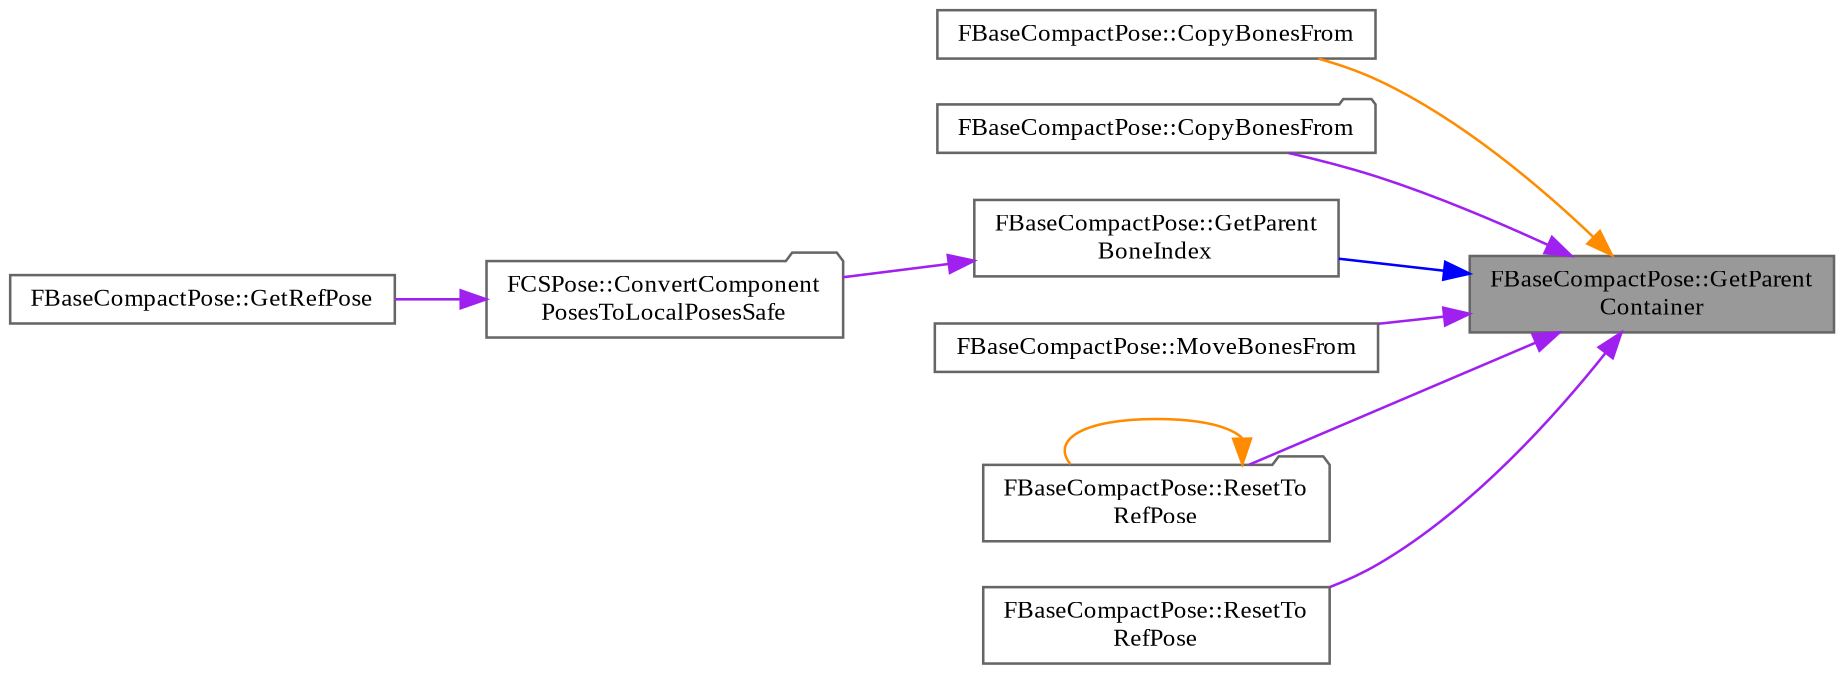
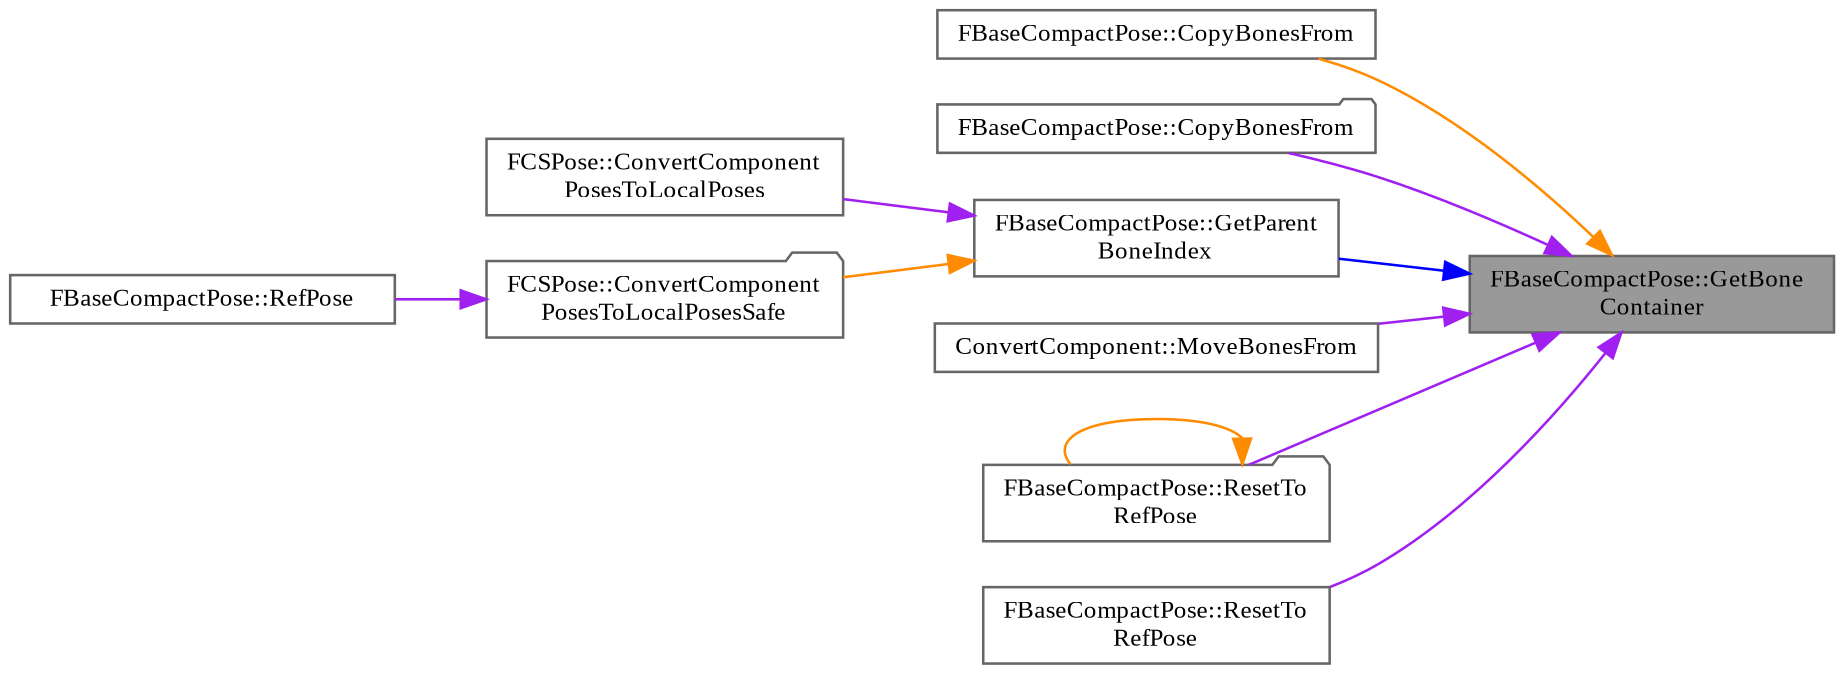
  digraph {
    fontname="Liberation Serif"
    rankdir=RL
    node [color=grey40 fillcolor=white fontname="Liberation Serif" fontsize=10 shape=box style=filled]
    edge [color=purple dir=back fontname="Liberation Serif" fontsize=10 labelfontname=Helvetica labelfontsize=10 style=solid]
-   n1 [color=gray40 fillcolor=grey60 fontcolor=black height=0.2 label="FBaseCompactPose::GetParent\lContainer" width=0.4]
+   n1 [color=gray40 fillcolor=grey60 fontcolor=black height=0.2 label="FBaseCompactPose::GetBone\lContainer" width=0.4]
    n2 [height=0.2 label="FBaseCompactPose::CopyBonesFrom" width=0.4]
    n3 [height=0.2 label="FBaseCompactPose::CopyBonesFrom" shape=folder width=0.4]
    n4 [height=0.2 label="FBaseCompactPose::GetParent\lBoneIndex" width=0.4]
-   n5 [height=0.2 label="FBaseCompactPose::MoveBonesFrom" width=0.4]
+   n5 [height=0.2 label="ConvertComponent::MoveBonesFrom" width=0.4]
    n6 [height=0.2 label="FBaseCompactPose::ResetTo\lRefPose" shape=folder width=0.4]
    n7 [height=0.2 label="FBaseCompactPose::ResetTo\lRefPose" width=0.4]
+   n8 [height=0.2 label="FCSPose::ConvertComponent\lPosesToLocalPoses" width=0.4]
    n9 [height=0.2 label="FCSPose::ConvertComponent\lPosesToLocalPosesSafe" shape=folder width=0.4]
-   n10 [height=0.2 label="FBaseCompactPose::GetRefPose" width=0.4]
+   n10 [height=0.2 label="FBaseCompactPose::RefPose" width=0.4]
    n1 -> n2 [color=darkorange]
    n1 -> n3
    n1 -> n4 [color=blue]
    n1 -> n5
    n1 -> n6
    n1 -> n7
-   n4 -> n9
+   n4 -> n8
+   n4 -> n9 [color=darkorange]
    n6 -> n6 [color=darkorange]
    n9 -> n10
  }
